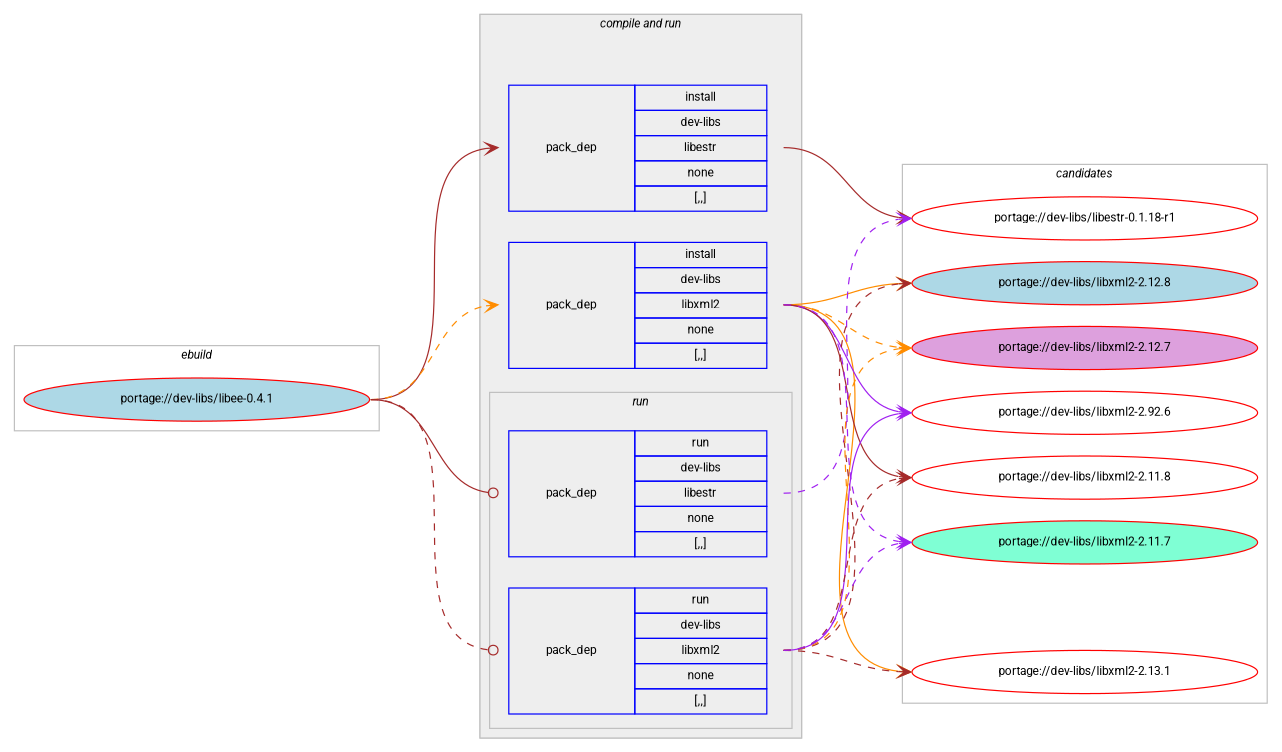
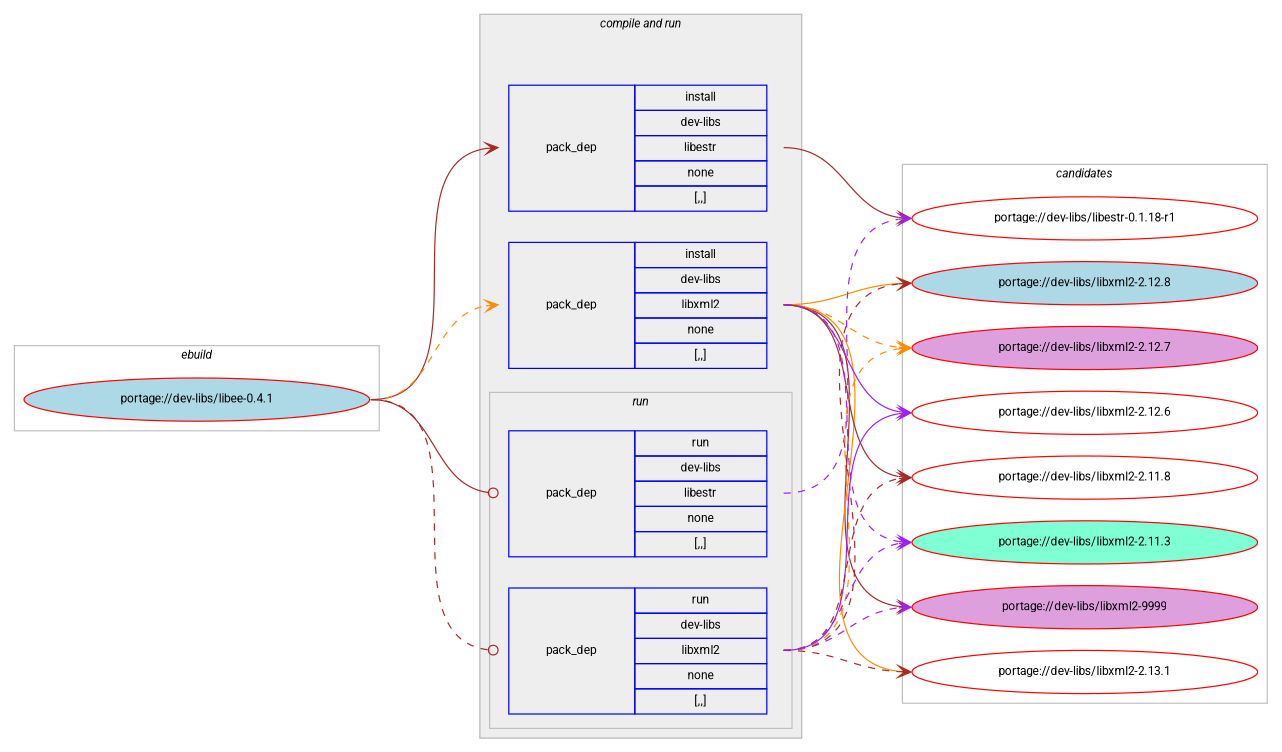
  digraph {
    compound=true
    concentrate=true
    fontname=Roboto
    fontsize=10
    newrank=true
    rankdir=LR
    ranksep=1.5
    node [color=red fontname=Roboto fontsize=10 style=filled]
    edge [arrowhead=vee color=brown fontname=Roboto headport=w style=dashed tailport=e weight=100]
    n1 [fillcolor=lightblue label="portage://dev-libs/libee-0.4.1" width=4]
    n2 [color=blue label=<<TABLE BORDER="0" CELLBORDER="1" CELLSPACING="0" CELLPADDING="4" WIDTH="220"><TR><TD ROWSPAN="6" CELLPADDING="30">pack_dep</TD></TR><TR><TD WIDTH="110">install</TD></TR><TR><TD>dev-libs</TD></TR><TR><TD>libestr</TD></TR><TR><TD>none</TD></TR><TR><TD>[,,]</TD></TR></TABLE>> shape=none style=""]
    n3 [color=blue label=<<TABLE BORDER="0" CELLBORDER="1" CELLSPACING="0" CELLPADDING="4" WIDTH="220"><TR><TD ROWSPAN="6" CELLPADDING="30">pack_dep</TD></TR><TR><TD WIDTH="110">install</TD></TR><TR><TD>dev-libs</TD></TR><TR><TD>libxml2</TD></TR><TR><TD>none</TD></TR><TR><TD>[,,]</TD></TR></TABLE>> shape=none style=""]
    n4 [color=blue label=<<TABLE BORDER="0" CELLBORDER="1" CELLSPACING="0" CELLPADDING="4" WIDTH="220"><TR><TD ROWSPAN="6" CELLPADDING="30">pack_dep</TD></TR><TR><TD WIDTH="110">run</TD></TR><TR><TD>dev-libs</TD></TR><TR><TD>libestr</TD></TR><TR><TD>none</TD></TR><TR><TD>[,,]</TD></TR></TABLE>> shape=none style=""]
    n5 [color=blue label=<<TABLE BORDER="0" CELLBORDER="1" CELLSPACING="0" CELLPADDING="4" WIDTH="220"><TR><TD ROWSPAN="6" CELLPADDING="30">pack_dep</TD></TR><TR><TD WIDTH="110">run</TD></TR><TR><TD>dev-libs</TD></TR><TR><TD>libxml2</TD></TR><TR><TD>none</TD></TR><TR><TD>[,,]</TD></TR></TABLE>> shape=none style=""]
    n6 [fillcolor=white label="portage://dev-libs/libestr-0.1.18-r1" width=4]
+   n7 [fillcolor=plum label="portage://dev-libs/libxml2-9999" width=4]
    n8 [fillcolor=white label="portage://dev-libs/libxml2-2.13.1" width=4]
    n9 [fillcolor=lightblue label="portage://dev-libs/libxml2-2.12.8" width=4]
    n10 [fillcolor=plum label="portage://dev-libs/libxml2-2.12.7" width=4]
-   n11 [fillcolor=white label="portage://dev-libs/libxml2-2.92.6" width=4]
+   n11 [fillcolor=white label="portage://dev-libs/libxml2-2.12.6" width=4]
    n12 [fillcolor=white label="portage://dev-libs/libxml2-2.11.8" width=4]
-   n13 [fillcolor=aquamarine label="portage://dev-libs/libxml2-2.11.7" width=4]
+   n13 [fillcolor=aquamarine label="portage://dev-libs/libxml2-2.11.3" width=4]
    subgraph cluster_1 {
      color=gray
      label=<<i>ebuild</i>>
      n1
    }
    subgraph cluster_2 {
      color=gray
      label=<<i>dependencies</i>>
      subgraph cluster_3 {
        color=gray
        fillcolor="#eeeeee"
        label=<<i>compile</i>>
        style=filled
        subgraph sub_4 {
          color=gray
          fillcolor="#eeeeee"
          label=<<i>compile</i>>
          style=filled
          n2
        }
        subgraph sub_5 {
          color=gray
          fillcolor="#eeeeee"
          label=<<i>compile</i>>
          style=filled
          n3
        }
      }
      subgraph cluster_6 {
        color=gray
        fillcolor="#eeeeee"
        label=<<i>compile and run</i>>
        style=filled
      }
      subgraph cluster_7 {
        color=gray
        fillcolor="#eeeeee"
        label=<<i>run</i>>
        style=filled
        subgraph sub_8 {
          color=gray
          fillcolor="#eeeeee"
          label=<<i>run</i>>
          style=filled
          n4
        }
        subgraph sub_9 {
          color=gray
          fillcolor="#eeeeee"
          label=<<i>run</i>>
          style=filled
          n5
        }
      }
    }
    subgraph cluster_10 {
      color=gray
      label=<<i>candidates</i>>
      rank=same
      subgraph sub_11 {
        color=black
        label=<<i>candidates</i>>
        nodesep=1
        rank=same
        n6
      }
      subgraph sub_12 {
        color=black
        label=<<i>candidates</i>>
        nodesep=1
        rank=same
+       n7
        n8
        n9
        n10
        n11
        n12
        n13
      }
      subgraph sub_13 {
        color=black
        label=<<i>candidates</i>>
        nodesep=1
        rank=same
        n6
      }
      subgraph sub_14 {
        color=black
        label=<<i>candidates</i>>
        nodesep=1
        rank=same
+       n7
        n8
        n9
        n10
        n11
        n12
        n13
      }
    }
    n1 -> n2 [style=solid weight=20]
    n1 -> n3 [color=darkorange weight=20]
    n1 -> n4 [arrowhead=odot style=solid weight=20]
    n1 -> n5 [arrowhead=odot weight=20]
    n2 -> n6 [style=solid]
+   n3 -> n7 [style=solid]
    n3 -> n8 [color=darkorange style=solid]
    n3 -> n9 [color=darkorange style=solid]
    n3 -> n10 [color=darkorange]
    n3 -> n11 [color=purple style=solid]
    n3 -> n12 [style=solid]
    n3 -> n13 [color=purple]
    n4 -> n6 [color=purple]
+   n5 -> n7 [color=purple]
    n5 -> n8
    n5 -> n9
    n5 -> n10 [color=darkorange]
    n5 -> n11 [color=purple style=solid]
    n5 -> n12
    n5 -> n13 [color=purple]
  }
